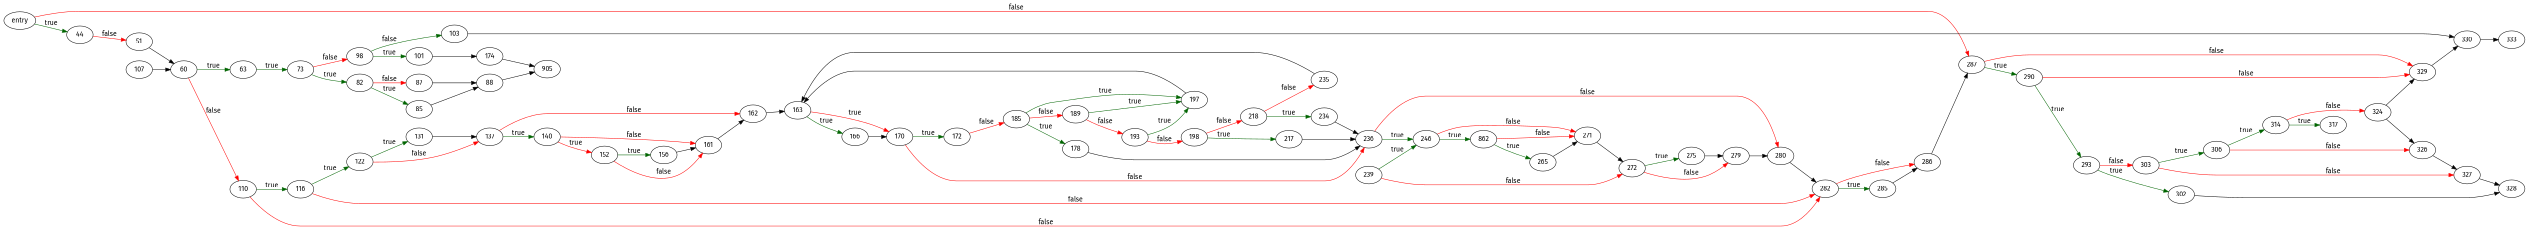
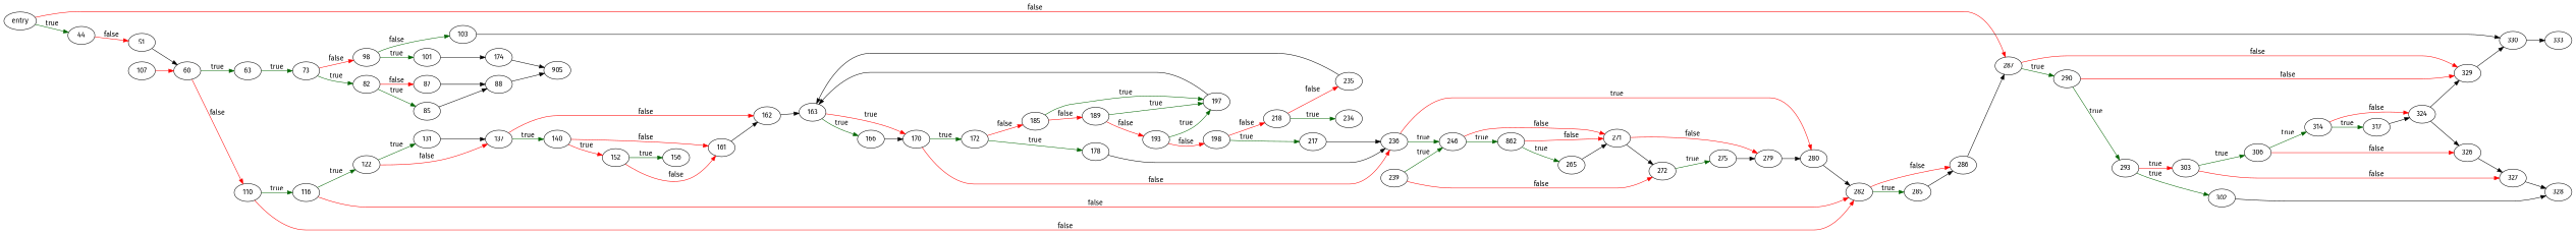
  digraph {
    fontname="Fira Sans"
    rankdir=LR
    node [fontname="Fira Sans"]
    edge [fontname="Fira Sans"]
    n1 [label=entry]
    44
    287
    51
    290
    329
    60
    63
    110
    73
    116
    282
    82
    98
    85
    87
    101
    103
    88
    n20 [label=905]
    n21 [label=174]
    330
    333
    107
    122
    285
    286
    131
    137
    140
    162
    152
    161
    163
    156
    166
    170
    172
    236
    178
    185
    280
    246
    189
    197
    193
    198
    217
    218
    234
    235
    239
    272
    n54 [label=862]
    271
    275
    279
    265
    293
    302
    303
    328
    306
    327
    314
    326
    317
    324
    n1 -> 44 [color=darkgreen label=true]
    n1 -> 287 [color=red label=false]
    44 -> 51 [color=red label=false]
    287 -> 290 [color=darkgreen label=true]
    287 -> 329 [color=red label=false]
    51 -> 60
    290 -> 329 [color=red label=false]
    290 -> 293 [color=darkgreen label=true]
    329 -> 330
    60 -> 63 [color=darkgreen label=true]
    60 -> 110 [color=red label=false]
    63 -> 73 [color=darkgreen label=true]
    110 -> 116 [color=darkgreen label=true]
    110 -> 282 [color=red label=false]
    73 -> 82 [color=darkgreen label=true]
    73 -> 98 [color=red label=false]
    116 -> 282 [color=red label=false]
    116 -> 122 [color=darkgreen label=true]
    282 -> 285 [color=darkgreen label=true]
    282 -> 286 [color=red label=false]
    82 -> 85 [color=darkgreen label=true]
    82 -> 87 [color=red label=false]
    98 -> 101 [color=darkgreen label=true]
    98 -> 103 [color=darkgreen label=false]
    85 -> 88
    87 -> 88
    101 -> n21
    103 -> 330
    88 -> n20
    n21 -> n20
    330 -> 333
-   107 -> 60
+   107 -> 60 [color=red]
    122 -> 131 [color=darkgreen label=true]
    122 -> 137 [color=red label=false]
    285 -> 286
    286 -> 287
    131 -> 137
    137 -> 140 [color=darkgreen label=true]
    137 -> 162 [color=red label=false]
    140 -> 152 [color=red label=true]
    140 -> 161 [color=red label=false]
    162 -> 163
    152 -> 161 [color=red label=false]
    152 -> 156 [color=darkgreen label=true]
    161 -> 162
    163 -> 166 [color=darkgreen label=true]
    163 -> 170 [color=red label=true]
-   156 -> 161
    166 -> 170
    170 -> 172 [color=darkgreen label=true]
    170 -> 236 [color=red label=false]
-   185 -> 178 [color=darkgreen label=true]
+   172 -> 178 [color=darkgreen label=true]
    172 -> 185 [color=red label=false]
-   236 -> 280 [color=red label=false]
+   236 -> 280 [color=red label=true]
    236 -> 246 [color=darkgreen label=true]
    178 -> 236
    185 -> 189 [color=red label=false]
    185 -> 197 [color=darkgreen label=true]
    280 -> 282
    246 -> n54 [color=darkgreen label=true]
    246 -> 271 [color=red label=false]
    189 -> 197 [color=darkgreen label=true]
    189 -> 193 [color=red label=false]
    197 -> 163
    193 -> 197 [color=darkgreen label=true]
    193 -> 198 [color=red label=false]
    198 -> 217 [color=darkgreen label=true]
    198 -> 218 [color=red label=false]
    217 -> 236
    218 -> 234 [color=darkgreen label=true]
    218 -> 235 [color=red label=false]
-   234 -> 236
    235 -> 163
    239 -> 246 [color=darkgreen label=true]
    239 -> 272 [color=red label=false]
    272 -> 275 [color=darkgreen label=true]
-   272 -> 279 [color=red label=false]
+   271 -> 279 [color=red label=false]
    n54 -> 271 [color=red label=false]
    n54 -> 265 [color=darkgreen label=true]
    271 -> 272
    275 -> 279
    279 -> 280
    265 -> 271
    293 -> 302 [color=darkgreen label=true]
-   293 -> 303 [color=red label=false]
+   293 -> 303 [color=red label=true]
    302 -> 328
    303 -> 306 [color=darkgreen label=true]
    303 -> 327 [color=red label=false]
    306 -> 314 [color=darkgreen label=true]
    306 -> 326 [color=red label=false]
    327 -> 328
    314 -> 317 [color=darkgreen label=true]
    314 -> 324 [color=red label=false]
    326 -> 327
+   317 -> 324
    324 -> 329
    324 -> 326
  }
